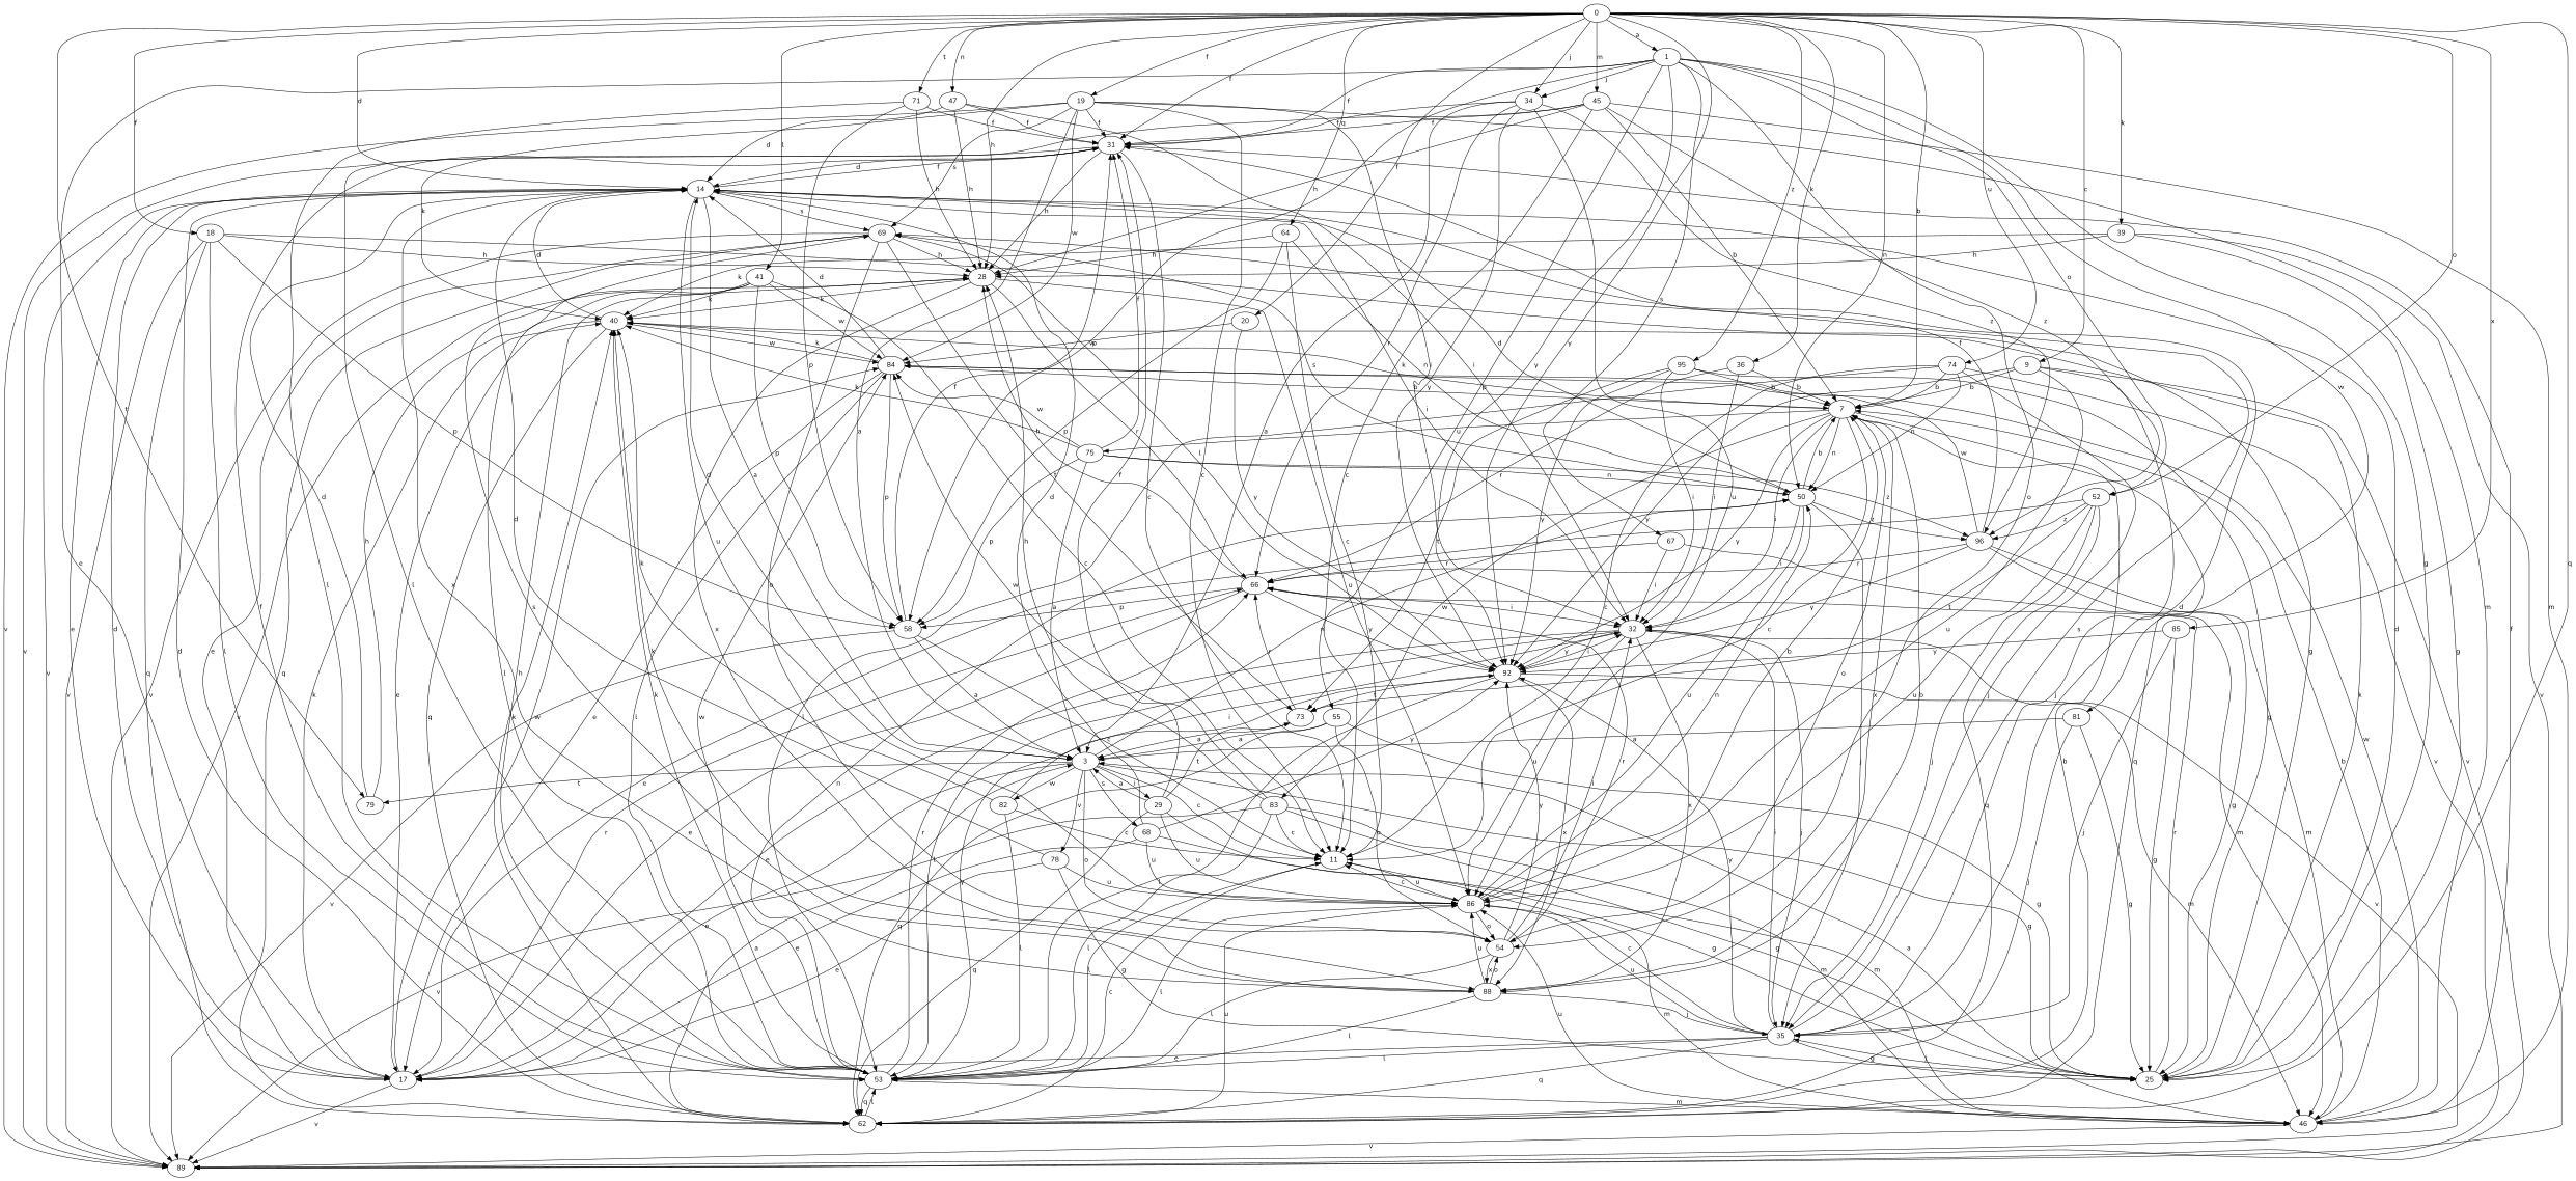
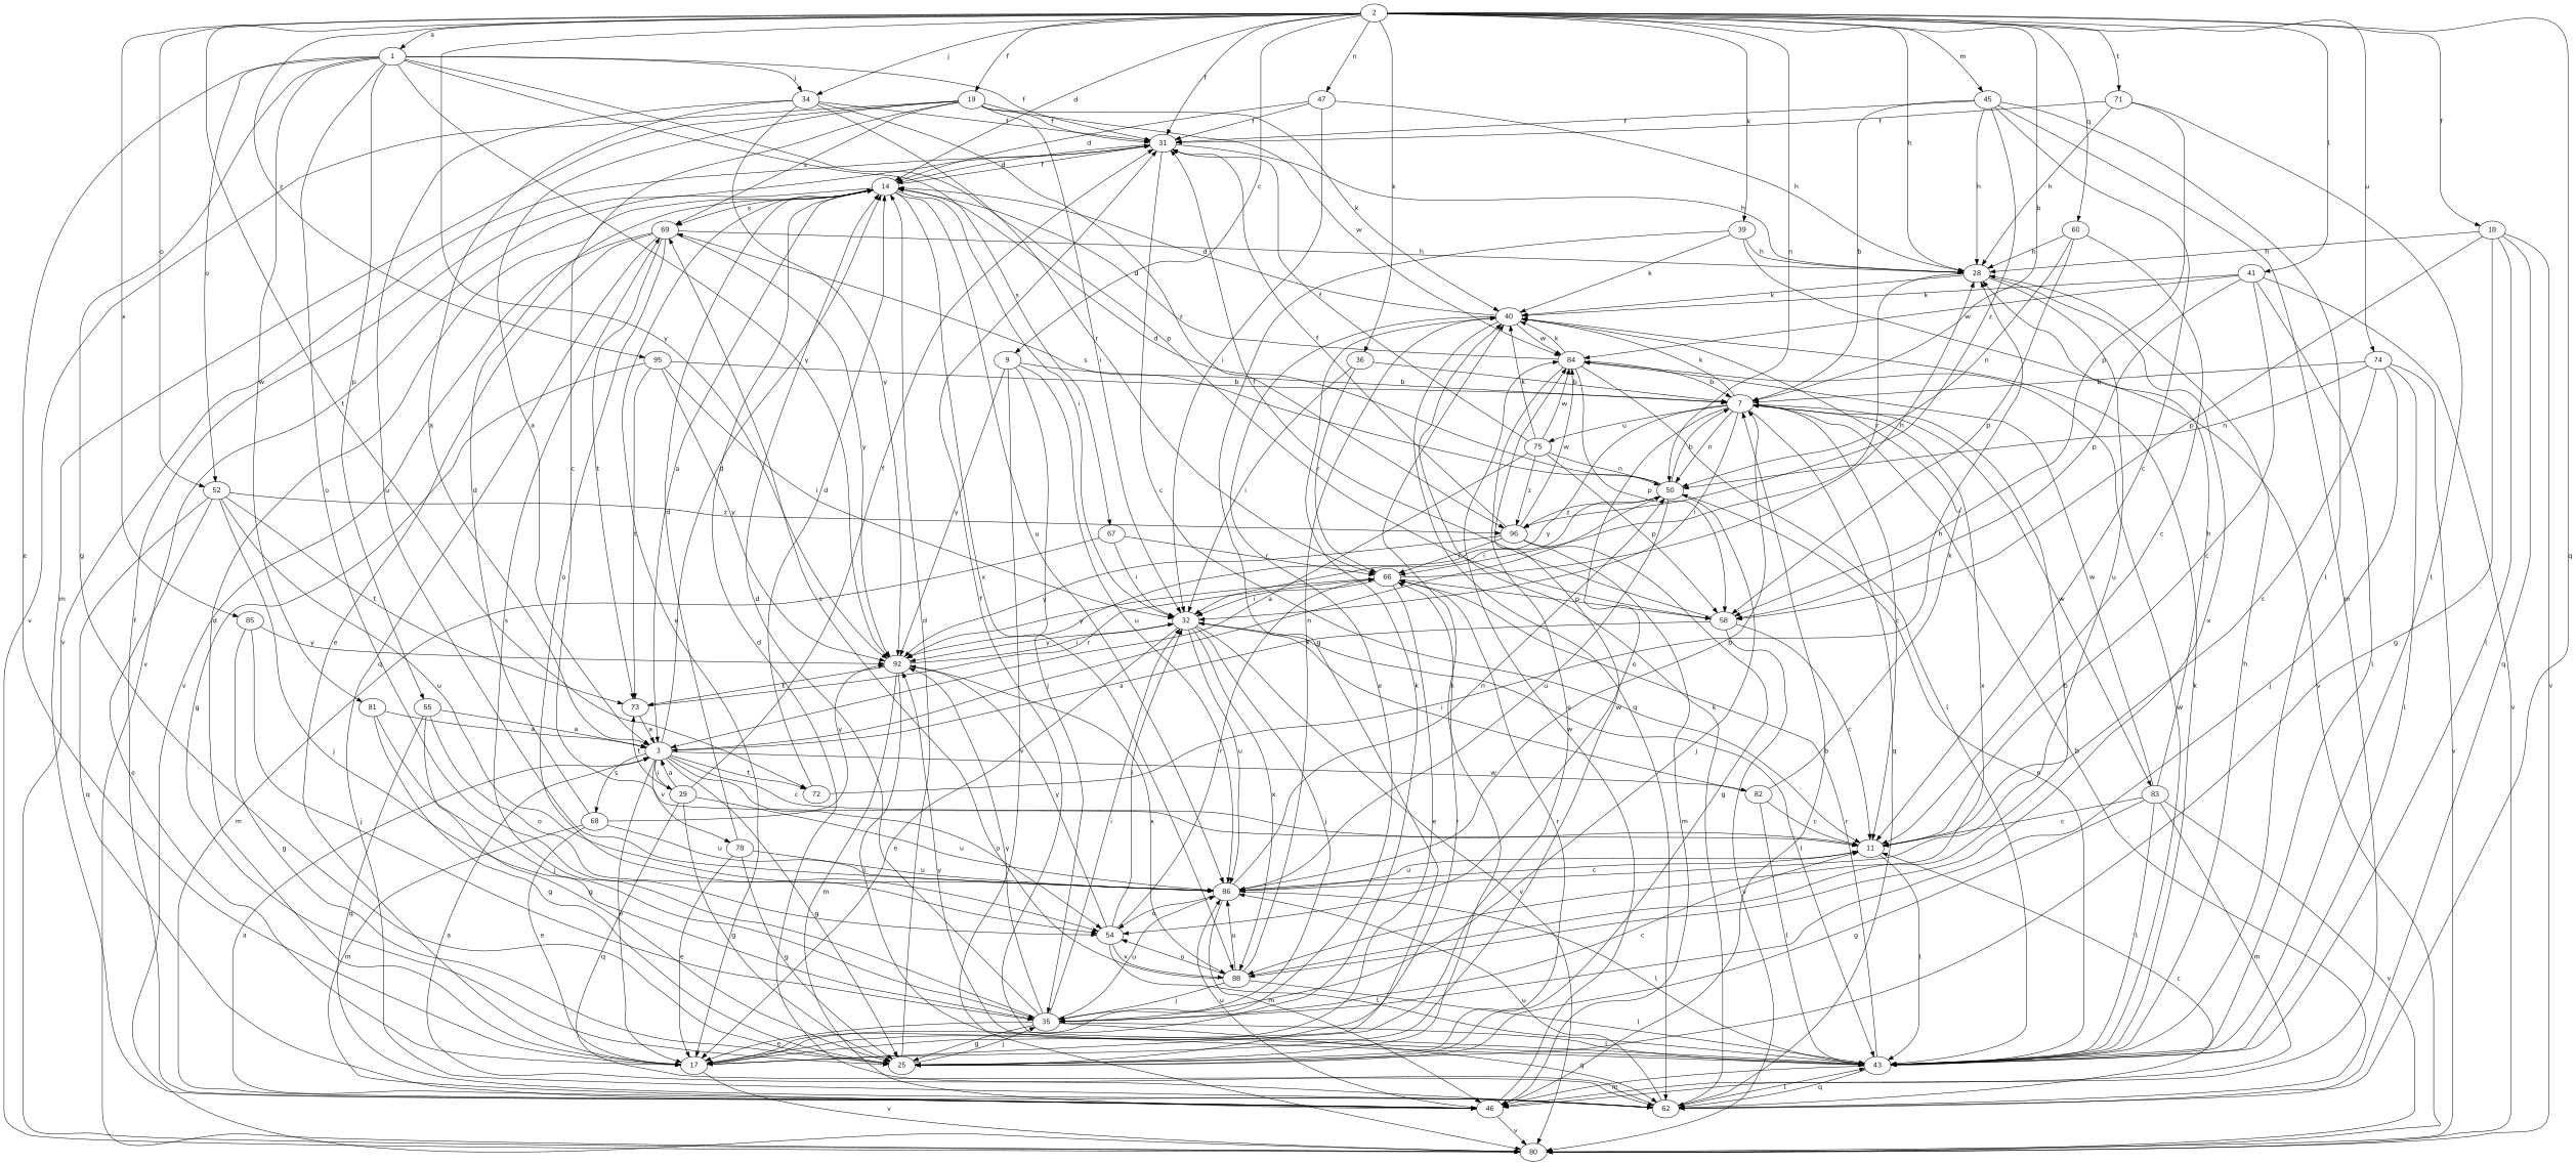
  strict digraph {
    fontname=Nunito
    node [fontname=Nunito]
    edge [fontname=Nunito]
-   0
+   0 [label=2]
    1
    7
    9
    14
    18
    19
-   20
    n9 [label=31]
    28
    34
    36
    39
    41
    45
    47
    50
    52
-   60 [label=64]
+   60
    62
    71
-   72 [label=79]
+   72
    74
    85
    92
    95
    17
    25
    54
    55
    58
    67
    81
    11
    32
    40
    75
    83
    88
    35
    n41 [label=86]
-   80 [label=89]
+   80
    3
    69
-   43 [label=53]
+   43
    84
    46
    66
    96
    73
    29
    68
    78
    82
    0 -> 1 [label=a]
    0 -> 7 [label=b]
    0 -> 9 [label=c]
    0 -> 14 [label=d]
    0 -> 18 [label=f]
    0 -> 19 [label=f]
-   0 -> 20 [label=f]
    0 -> n9 [label=f]
    0 -> 28 [label=h]
    0 -> 34 [label=j]
    0 -> 36 [label=k]
    0 -> 39 [label=k]
    0 -> 41 [label=l]
    0 -> 45 [label=m]
    0 -> 47 [label=n]
    0 -> 50 [label=n]
    0 -> 52 [label=o]
    0 -> 60 [label=q]
    0 -> 62 [label=q]
    0 -> 71 [label=t]
    0 -> 72 [label=t]
    0 -> 74 [label=u]
    0 -> 85 [label=x]
    0 -> 92 [label=y]
    0 -> 95 [label=z]
    1 -> n9 [label=f]
    1 -> 34 [label=j]
    1 -> 52 [label=o]
    1 -> 92 [label=y]
    1 -> 17 [label=e]
    1 -> 25 [label=g]
    1 -> 54 [label=o]
    1 -> 55 [label=p]
    1 -> 58 [label=p]
    1 -> 67 [label=s]
    1 -> 81 [label=w]
    7 -> 50 [label=n]
    7 -> 62 [label=q]
    7 -> 92 [label=y]
    7 -> 54 [label=o]
    7 -> 11 [label=c]
    7 -> 32 [label=i]
    7 -> 40 [label=k]
    7 -> 75 [label=u]
    7 -> 83 [label=w]
    7 -> 88 [label=x]
    9 -> 7 [label=b]
    9 -> 92 [label=y]
    9 -> 35 [label=j]
    9 -> n41 [label=u]
    9 -> 80 [label=v]
    14 -> n9 [label=f]
    14 -> 17 [label=e]
    14 -> 32 [label=i]
    14 -> 88 [label=x]
    14 -> n41 [label=u]
    14 -> 80 [label=v]
    14 -> 3 [label=a]
    14 -> 69 [label=s]
    18 -> 28 [label=h]
    18 -> 62 [label=q]
    18 -> 25 [label=g]
    18 -> 58 [label=p]
    18 -> 80 [label=v]
    18 -> 43 [label=l]
    19 -> n9 [label=f]
    19 -> 11 [label=c]
    19 -> 32 [label=i]
    19 -> 40 [label=k]
    19 -> 80 [label=v]
    19 -> 3 [label=a]
    19 -> 69 [label=s]
    19 -> 84 [label=w]
    19 -> 46 [label=m]
-   20 -> 92 [label=y]
-   20 -> 84 [label=w]
    n9 -> 14 [label=d]
    n9 -> 28 [label=h]
    n9 -> 11 [label=c]
    n9 -> 80 [label=v]
    28 -> 40 [label=k]
    28 -> 88 [label=x]
    28 -> n41 [label=u]
    28 -> 66 [label=r]
    34 -> n9 [label=f]
    34 -> 92 [label=y]
    34 -> n41 [label=u]
    34 -> 3 [label=a]
    34 -> 66 [label=r]
    34 -> 96 [label=z]
    36 -> 7 [label=b]
    36 -> 32 [label=i]
    36 -> 66 [label=r]
    39 -> 28 [label=h]
    39 -> 25 [label=g]
    39 -> 40 [label=k]
    39 -> 80 [label=v]
    41 -> 58 [label=p]
    41 -> 11 [label=c]
    41 -> 40 [label=k]
    41 -> 80 [label=v]
    41 -> 43 [label=l]
    41 -> 84 [label=w]
    45 -> 7 [label=b]
    45 -> n9 [label=f]
    45 -> 28 [label=h]
    45 -> 11 [label=c]
    45 -> 43 [label=l]
    45 -> 46 [label=m]
    45 -> 96 [label=z]
    47 -> 14 [label=d]
    47 -> n9 [label=f]
    47 -> 28 [label=h]
    47 -> 32 [label=i]
    50 -> 7 [label=b]
    50 -> 14 [label=d]
    50 -> 32 [label=i]
    50 -> 35 [label=j]
    50 -> n41 [label=u]
    50 -> 69 [label=s]
    50 -> 96 [label=z]
    52 -> 62 [label=q]
    52 -> 17 [label=e]
    52 -> 35 [label=j]
    52 -> n41 [label=u]
    52 -> 96 [label=z]
    52 -> 73 [label=t]
    60 -> 28 [label=h]
    60 -> 50 [label=n]
    60 -> 58 [label=p]
    60 -> 11 [label=c]
    62 -> 7 [label=b]
    62 -> 14 [label=d]
    62 -> 11 [label=c]
    62 -> 40 [label=k]
    62 -> n41 [label=u]
    62 -> 3 [label=a]
    62 -> 43 [label=l]
    71 -> n9 [label=f]
    71 -> 28 [label=h]
    71 -> 58 [label=p]
    71 -> 43 [label=l]
    72 -> 14 [label=d]
    72 -> 28 [label=h]
    74 -> 7 [label=b]
    74 -> 50 [label=n]
    74 -> 11 [label=c]
    74 -> 35 [label=j]
    74 -> 80 [label=v]
    74 -> 43 [label=l]
    85 -> 92 [label=y]
    85 -> 25 [label=g]
    85 -> 35 [label=j]
    92 -> 32 [label=i]
    92 -> 88 [label=x]
    92 -> 43 [label=l]
    92 -> 46 [label=m]
    92 -> 73 [label=t]
    95 -> 7 [label=b]
    95 -> 92 [label=y]
    95 -> 25 [label=g]
    95 -> 32 [label=i]
    95 -> 73 [label=t]
    17 -> 14 [label=d]
    17 -> 40 [label=k]
    17 -> 80 [label=v]
    17 -> 84 [label=w]
    17 -> 66 [label=r]
    25 -> 14 [label=d]
    25 -> 40 [label=k]
    25 -> 35 [label=j]
    25 -> 66 [label=r]
    54 -> 92 [label=y]
    54 -> 32 [label=i]
    54 -> 88 [label=x]
    54 -> 43 [label=l]
    54 -> 66 [label=r]
    55 -> 62 [label=q]
    55 -> 25 [label=g]
    55 -> 54 [label=o]
    55 -> 3 [label=a]
    58 -> n9 [label=f]
    58 -> 11 [label=c]
    58 -> 80 [label=v]
    58 -> 3 [label=a]
    67 -> 32 [label=i]
    67 -> 46 [label=m]
    67 -> 66 [label=r]
    81 -> 25 [label=g]
    81 -> 35 [label=j]
    81 -> 3 [label=a]
    11 -> n41 [label=u]
    11 -> 43 [label=l]
    32 -> 92 [label=y]
    32 -> 17 [label=e]
    32 -> 88 [label=x]
    32 -> 35 [label=j]
    32 -> n41 [label=u]
    32 -> 80 [label=v]
    32 -> 43 [label=l]
    40 -> 14 [label=d]
    40 -> 62 [label=q]
    40 -> 17 [label=e]
    40 -> 84 [label=w]
    75 -> n9 [label=f]
    75 -> 50 [label=n]
    75 -> 58 [label=p]
    75 -> 40 [label=k]
    75 -> 3 [label=a]
    75 -> 84 [label=w]
    75 -> 96 [label=z]
    83 -> 28 [label=h]
    83 -> 25 [label=g]
    83 -> 11 [label=c]
    83 -> 80 [label=v]
    83 -> 43 [label=l]
    83 -> 84 [label=w]
    83 -> 46 [label=m]
    88 -> 7 [label=b]
    88 -> 54 [label=o]
    88 -> 40 [label=k]
    88 -> 35 [label=j]
    88 -> n41 [label=u]
    88 -> 69 [label=s]
    88 -> 43 [label=l]
    35 -> 14 [label=d]
    35 -> 62 [label=q]
    35 -> 92 [label=y]
    35 -> 17 [label=e]
    35 -> 25 [label=g]
    35 -> 11 [label=c]
    35 -> 32 [label=i]
    35 -> n41 [label=u]
    35 -> 69 [label=s]
    35 -> 43 [label=l]
    n41 -> 7 [label=b]
    n41 -> 50 [label=n]
    n41 -> 54 [label=o]
    n41 -> 11 [label=c]
    n41 -> 43 [label=l]
    n41 -> 46 [label=m]
    3 -> 14 [label=d]
    3 -> 50 [label=n]
    3 -> 72 [label=t]
    3 -> 17 [label=e]
    3 -> 25 [label=g]
    3 -> 54 [label=o]
    3 -> 11 [label=c]
    3 -> 29 [label=i]
    3 -> 68 [label=s]
    3 -> 78 [label=v]
    3 -> 82 [label=w]
    69 -> 28 [label=h]
    69 -> 62 [label=q]
-   69 -> 92 [label=l]
+   69 -> 92 [label=y]
    69 -> 17 [label=e]
    69 -> 54 [label=o]
    69 -> 80 [label=v]
    69 -> 73 [label=t]
    43 -> n9 [label=f]
    43 -> 28 [label=h]
    43 -> 50 [label=n]
    43 -> 62 [label=q]
    43 -> 92 [label=y]
    43 -> 40 [label=k]
    43 -> 84 [label=w]
    43 -> 46 [label=m]
    43 -> 66 [label=r]
    84 -> 7 [label=b]
    84 -> 14 [label=d]
    84 -> 17 [label=e]
    84 -> 58 [label=p]
    84 -> 40 [label=k]
    84 -> 43 [label=l]
    46 -> 7 [label=b]
    46 -> n9 [label=f]
    46 -> n41 [label=u]
    46 -> 80 [label=v]
    46 -> 3 [label=a]
    46 -> 84 [label=w]
    66 -> 28 [label=h]
    66 -> 92 [label=y]
    66 -> 17 [label=e]
    66 -> 58 [label=p]
    66 -> 32 [label=i]
    96 -> n9 [label=f]
    96 -> 92 [label=y]
    96 -> 25 [label=g]
    96 -> 84 [label=w]
    96 -> 46 [label=m]
    96 -> 66 [label=r]
    73 -> 3 [label=a]
    73 -> 66 [label=r]
    29 -> n9 [label=f]
    29 -> 62 [label=q]
    29 -> 25 [label=g]
    29 -> n41 [label=u]
    29 -> 3 [label=a]
    29 -> 73 [label=t]
    68 -> 14 [label=d]
    68 -> 92 [label=y]
    68 -> 17 [label=e]
    68 -> n41 [label=u]
    68 -> 46 [label=m]
    78 -> 14 [label=d]
    78 -> 17 [label=e]
    78 -> 25 [label=g]
    78 -> n41 [label=u]
    82 -> 11 [label=c]
    82 -> 32 [label=i]
    82 -> 40 [label=k]
    82 -> 43 [label=l]
  }
